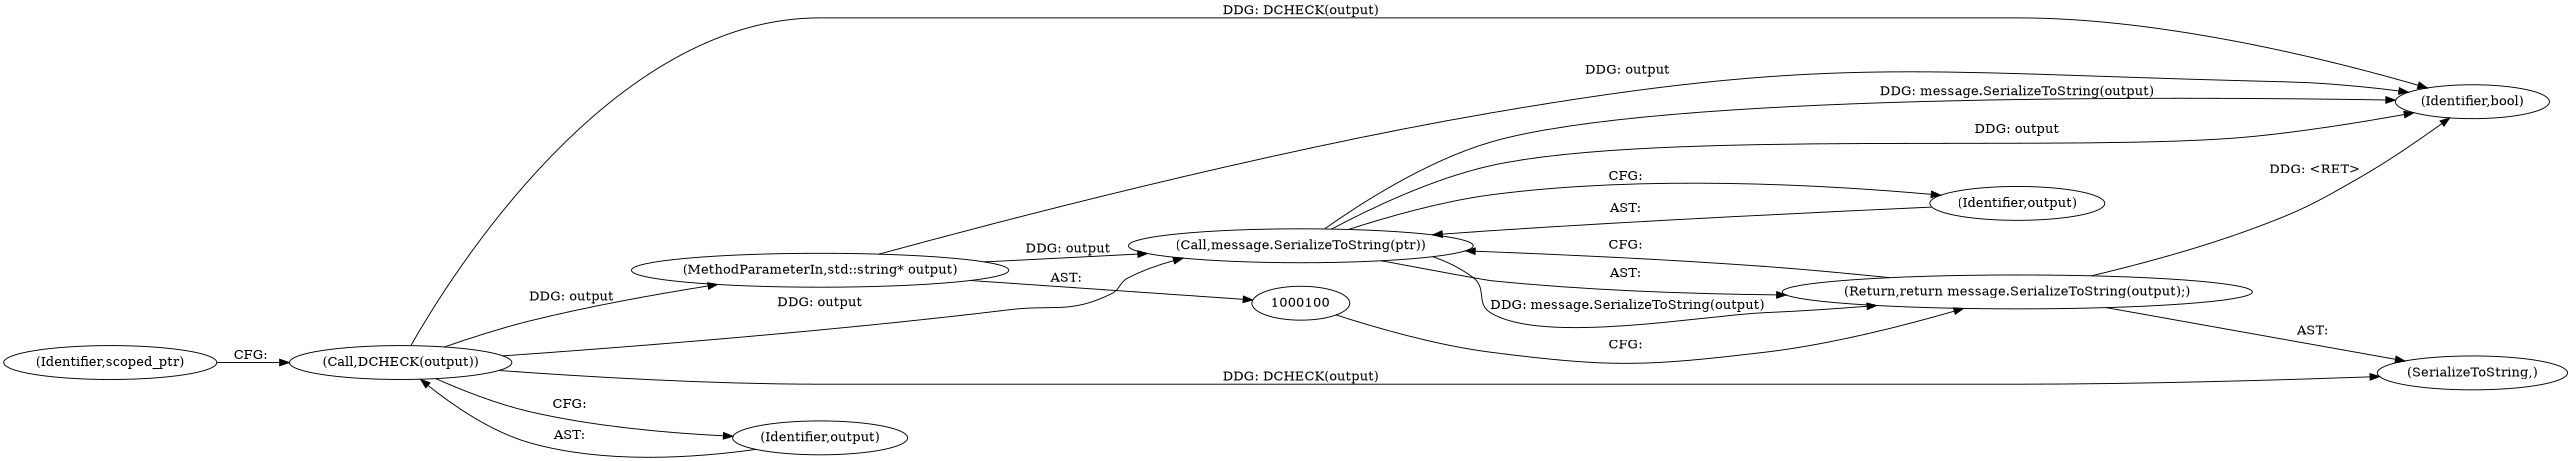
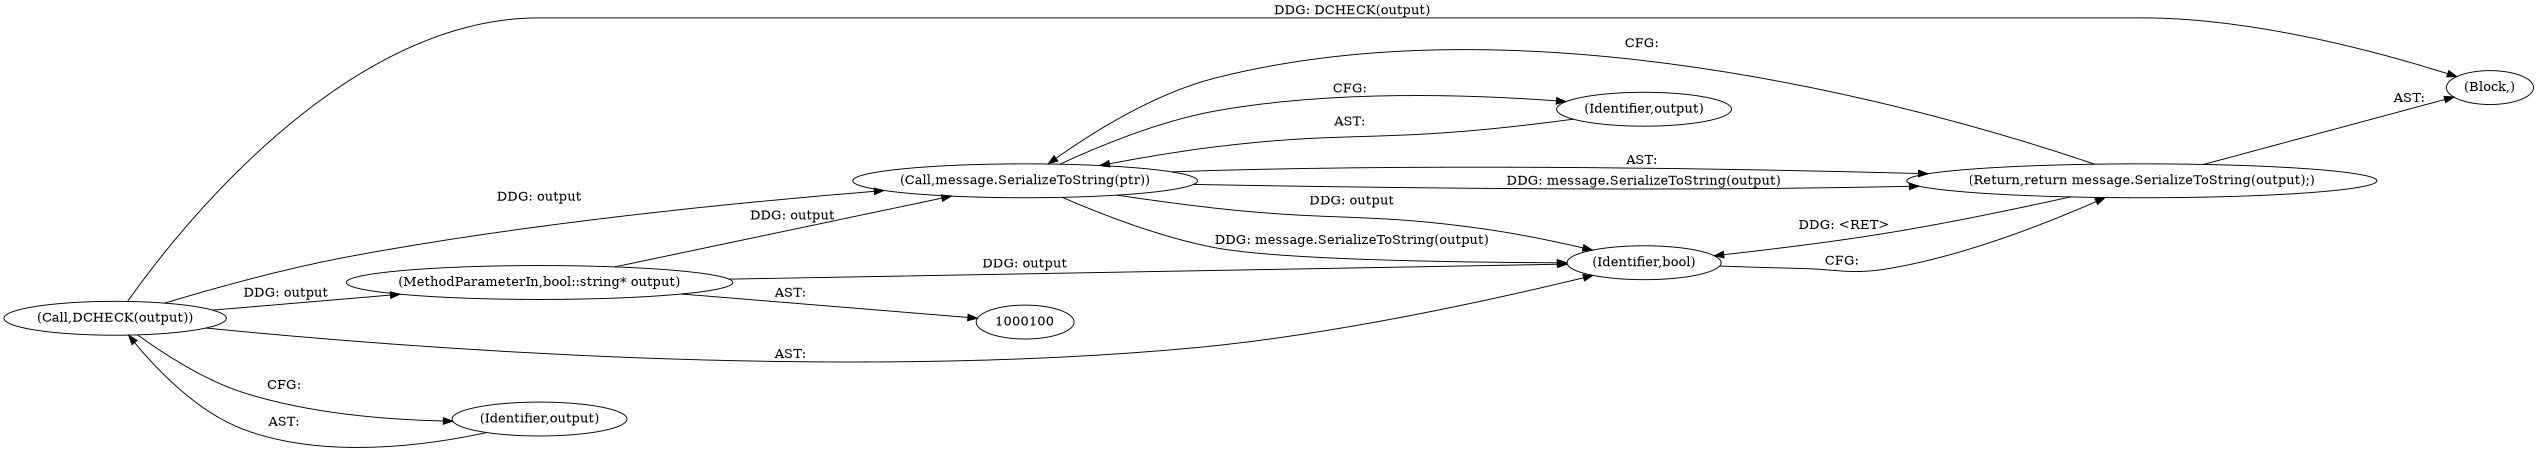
  digraph {
    rankdir=LR
    n1 [label="(Call,DCHECK(output))"]
    n2 [label="(Call,message.SerializeToString(ptr))"]
    n3 [label="(Identifier,output)"]
    n4 [label="(Identifier,bool)"]
-   n5 [label="(SerializeToString,)"]
-   n6 [label="(MethodParameterIn,std::string* output)"]
+   n5 [label="(Block,)"]
+   n6 [label="(MethodParameterIn,bool::string* output)"]
    n7 [label="(Return,return message.SerializeToString(output);)"]
    n8 [label="(Identifier,output)"]
    1000100
-   n10 [label="(Identifier,scoped_ptr)"]
    n1 -> n2 [label="DDG: output"]
    n1 -> n3 [label="CFG: "]
-   n1 -> n4 [label="DDG: DCHECK(output)"]
+   n1 -> n4 [label="AST: "]
    n1 -> n5 [label="DDG: DCHECK(output)"]
    n1 -> n6 [label="DDG: output"]
    n2 -> n4 [label="DDG: output"]
    n2 -> n4 [label="DDG: message.SerializeToString(output)"]
    n2 -> n7 [label="AST: "]
    n2 -> n7 [label="DDG: message.SerializeToString(output)"]
    n2 -> n8 [label="CFG: "]
    n3 -> n1 [label="AST: "]
-   1000100 -> n7 [label="CFG: "]
+   n4 -> n7 [label="CFG: "]
    n6 -> n2 [label="DDG: output"]
    n6 -> n4 [label="DDG: output"]
    n6 -> 1000100 [label="AST: "]
    n7 -> n2 [label="CFG: "]
    n7 -> n4 [label="DDG: <RET>"]
    n7 -> n5 [label="AST: "]
    n8 -> n2 [label="AST: "]
-   n10 -> n1 [label="CFG: "]
  }
